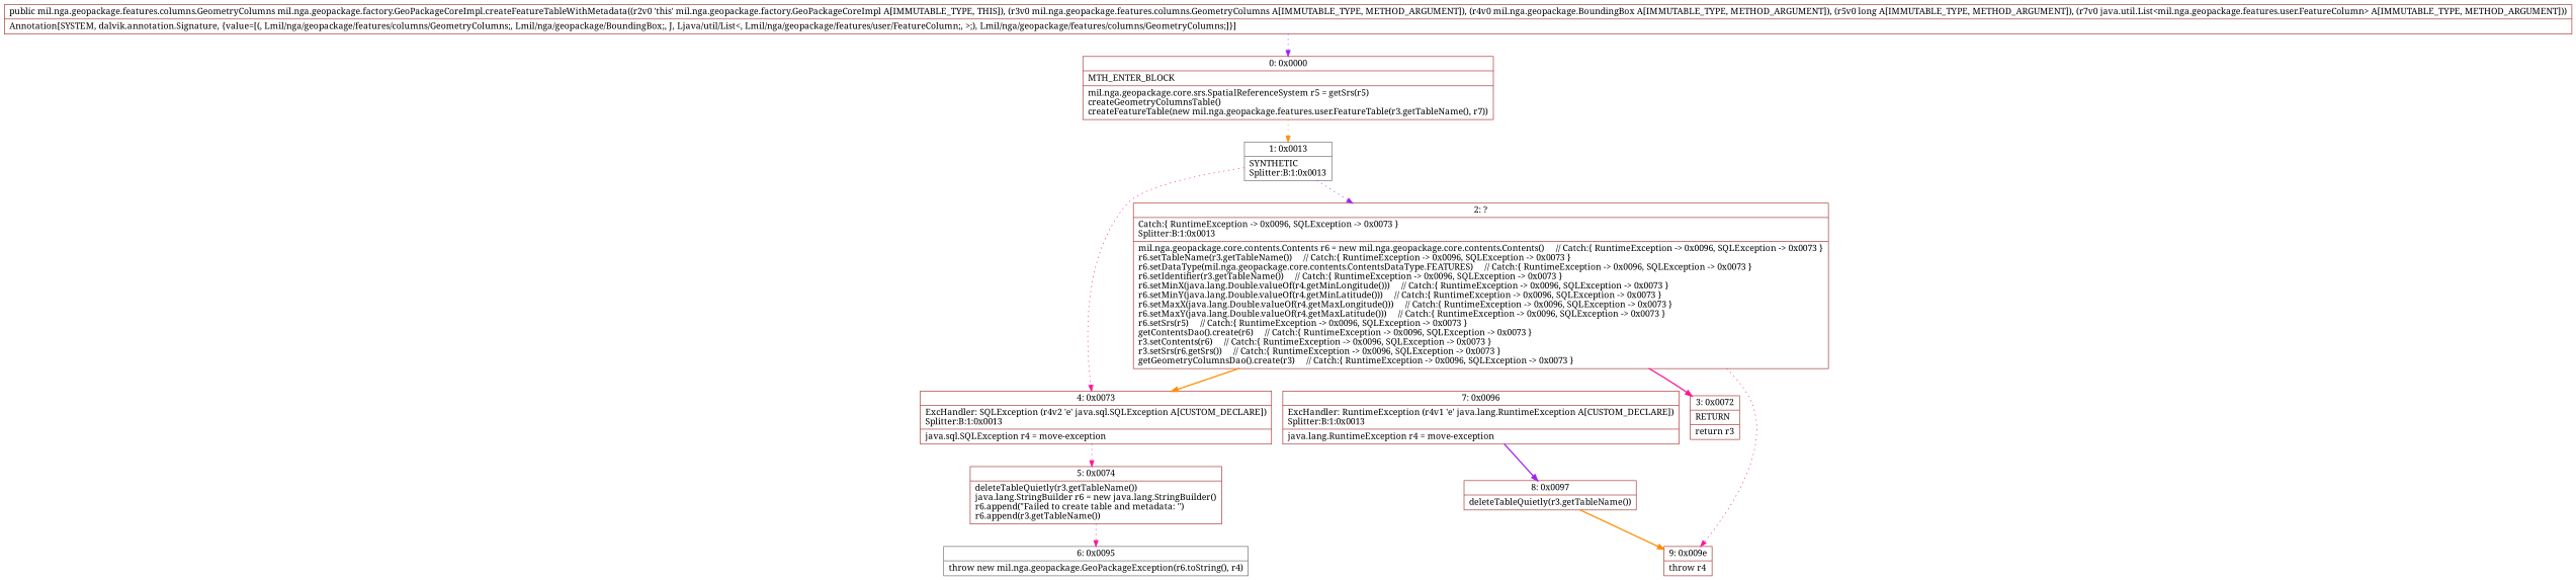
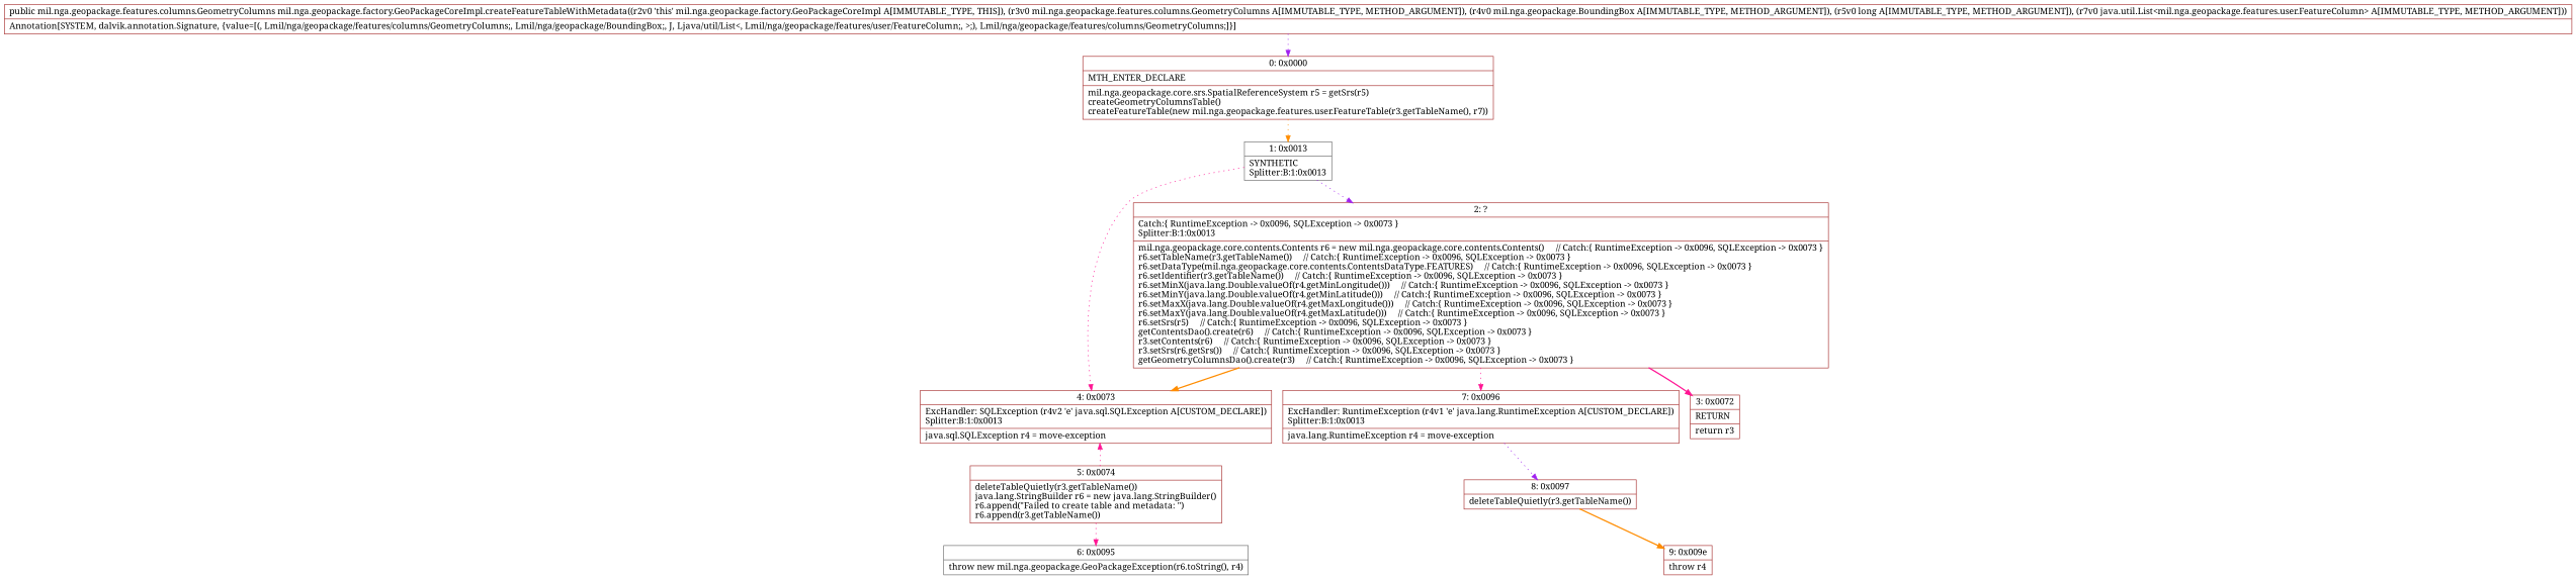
  digraph {
    fontname="Noto Serif"
    node [color=brown fontname="Noto Serif" shape=record]
    edge [color=deeppink fontname="Noto Serif" style=dotted]
-   n1 [label="{0\:\ 0x0000|MTH_ENTER_BLOCK\l|mil.nga.geopackage.core.srs.SpatialReferenceSystem r5 = getSrs(r5)\lcreateGeometryColumnsTable()\lcreateFeatureTable(new mil.nga.geopackage.features.user.FeatureTable(r3.getTableName(), r7))\l}"]
+   n1 [label="{0\:\ 0x0000|MTH_ENTER_DECLARE\l|mil.nga.geopackage.core.srs.SpatialReferenceSystem r5 = getSrs(r5)\lcreateGeometryColumnsTable()\lcreateFeatureTable(new mil.nga.geopackage.features.user.FeatureTable(r3.getTableName(), r7))\l}"]
    n2 [color=gray40 label="{1\:\ 0x0013|SYNTHETIC\lSplitter:B:1:0x0013\l}"]
    n3 [label="{2\:\ ?|Catch:\{ RuntimeException \-\> 0x0096, SQLException \-\> 0x0073 \}\lSplitter:B:1:0x0013\l|mil.nga.geopackage.core.contents.Contents r6 = new mil.nga.geopackage.core.contents.Contents()     \/\/ Catch:\{ RuntimeException \-\> 0x0096, SQLException \-\> 0x0073 \}\lr6.setTableName(r3.getTableName())     \/\/ Catch:\{ RuntimeException \-\> 0x0096, SQLException \-\> 0x0073 \}\lr6.setDataType(mil.nga.geopackage.core.contents.ContentsDataType.FEATURES)     \/\/ Catch:\{ RuntimeException \-\> 0x0096, SQLException \-\> 0x0073 \}\lr6.setIdentifier(r3.getTableName())     \/\/ Catch:\{ RuntimeException \-\> 0x0096, SQLException \-\> 0x0073 \}\lr6.setMinX(java.lang.Double.valueOf(r4.getMinLongitude()))     \/\/ Catch:\{ RuntimeException \-\> 0x0096, SQLException \-\> 0x0073 \}\lr6.setMinY(java.lang.Double.valueOf(r4.getMinLatitude()))     \/\/ Catch:\{ RuntimeException \-\> 0x0096, SQLException \-\> 0x0073 \}\lr6.setMaxX(java.lang.Double.valueOf(r4.getMaxLongitude()))     \/\/ Catch:\{ RuntimeException \-\> 0x0096, SQLException \-\> 0x0073 \}\lr6.setMaxY(java.lang.Double.valueOf(r4.getMaxLatitude()))     \/\/ Catch:\{ RuntimeException \-\> 0x0096, SQLException \-\> 0x0073 \}\lr6.setSrs(r5)     \/\/ Catch:\{ RuntimeException \-\> 0x0096, SQLException \-\> 0x0073 \}\lgetContentsDao().create(r6)     \/\/ Catch:\{ RuntimeException \-\> 0x0096, SQLException \-\> 0x0073 \}\lr3.setContents(r6)     \/\/ Catch:\{ RuntimeException \-\> 0x0096, SQLException \-\> 0x0073 \}\lr3.setSrs(r6.getSrs())     \/\/ Catch:\{ RuntimeException \-\> 0x0096, SQLException \-\> 0x0073 \}\lgetGeometryColumnsDao().create(r3)     \/\/ Catch:\{ RuntimeException \-\> 0x0096, SQLException \-\> 0x0073 \}\l}"]
    n4 [label="{4\:\ 0x0073|ExcHandler: SQLException (r4v2 'e' java.sql.SQLException A[CUSTOM_DECLARE])\lSplitter:B:1:0x0013\l|java.sql.SQLException r4 = move\-exception\l}"]
    n5 [label="{7\:\ 0x0096|ExcHandler: RuntimeException (r4v1 'e' java.lang.RuntimeException A[CUSTOM_DECLARE])\lSplitter:B:1:0x0013\l|java.lang.RuntimeException r4 = move\-exception\l}"]
    n6 [label="{3\:\ 0x0072|RETURN\l|return r3\l}"]
    n7 [label="{5\:\ 0x0074|deleteTableQuietly(r3.getTableName())\ljava.lang.StringBuilder r6 = new java.lang.StringBuilder()\lr6.append(\"Failed to create table and metadata: \")\lr6.append(r3.getTableName())\l}"]
    n8 [label="{8\:\ 0x0097|deleteTableQuietly(r3.getTableName())\l}"]
    n9 [color=gray40 label="{6\:\ 0x0095|throw new mil.nga.geopackage.GeoPackageException(r6.toString(), r4)\l}"]
    n10 [label="{9\:\ 0x009e|throw r4\l}"]
    n11 [label="{public mil.nga.geopackage.features.columns.GeometryColumns mil.nga.geopackage.factory.GeoPackageCoreImpl.createFeatureTableWithMetadata((r2v0 'this' mil.nga.geopackage.factory.GeoPackageCoreImpl A[IMMUTABLE_TYPE, THIS]), (r3v0 mil.nga.geopackage.features.columns.GeometryColumns A[IMMUTABLE_TYPE, METHOD_ARGUMENT]), (r4v0 mil.nga.geopackage.BoundingBox A[IMMUTABLE_TYPE, METHOD_ARGUMENT]), (r5v0 long A[IMMUTABLE_TYPE, METHOD_ARGUMENT]), (r7v0 java.util.List\<mil.nga.geopackage.features.user.FeatureColumn\> A[IMMUTABLE_TYPE, METHOD_ARGUMENT]))  | Annotation[SYSTEM, dalvik.annotation.Signature, \{value=[(, Lmil\/nga\/geopackage\/features\/columns\/GeometryColumns;, Lmil\/nga\/geopackage\/BoundingBox;, J, Ljava\/util\/List\<, Lmil\/nga\/geopackage\/features\/user\/FeatureColumn;, \>;), Lmil\/nga\/geopackage\/features\/columns\/GeometryColumns;]\}]\l}"]
    n1 -> n2 [color=darkorange]
    n2 -> n3 [color=purple]
    n2 -> n4
    n3 -> n4 [color=darkorange style=bold]
-   n3 -> n10
+   n3 -> n5
    n3 -> n6 [style=bold]
-   n4 -> n7
-   n5 -> n8 [color=purple style=bold]
+   n7 -> n4
+   n5 -> n8 [color=purple]
    n7 -> n9
    n8 -> n10 [color=darkorange style=bold]
    n11 -> n1 [color=purple]
  }
